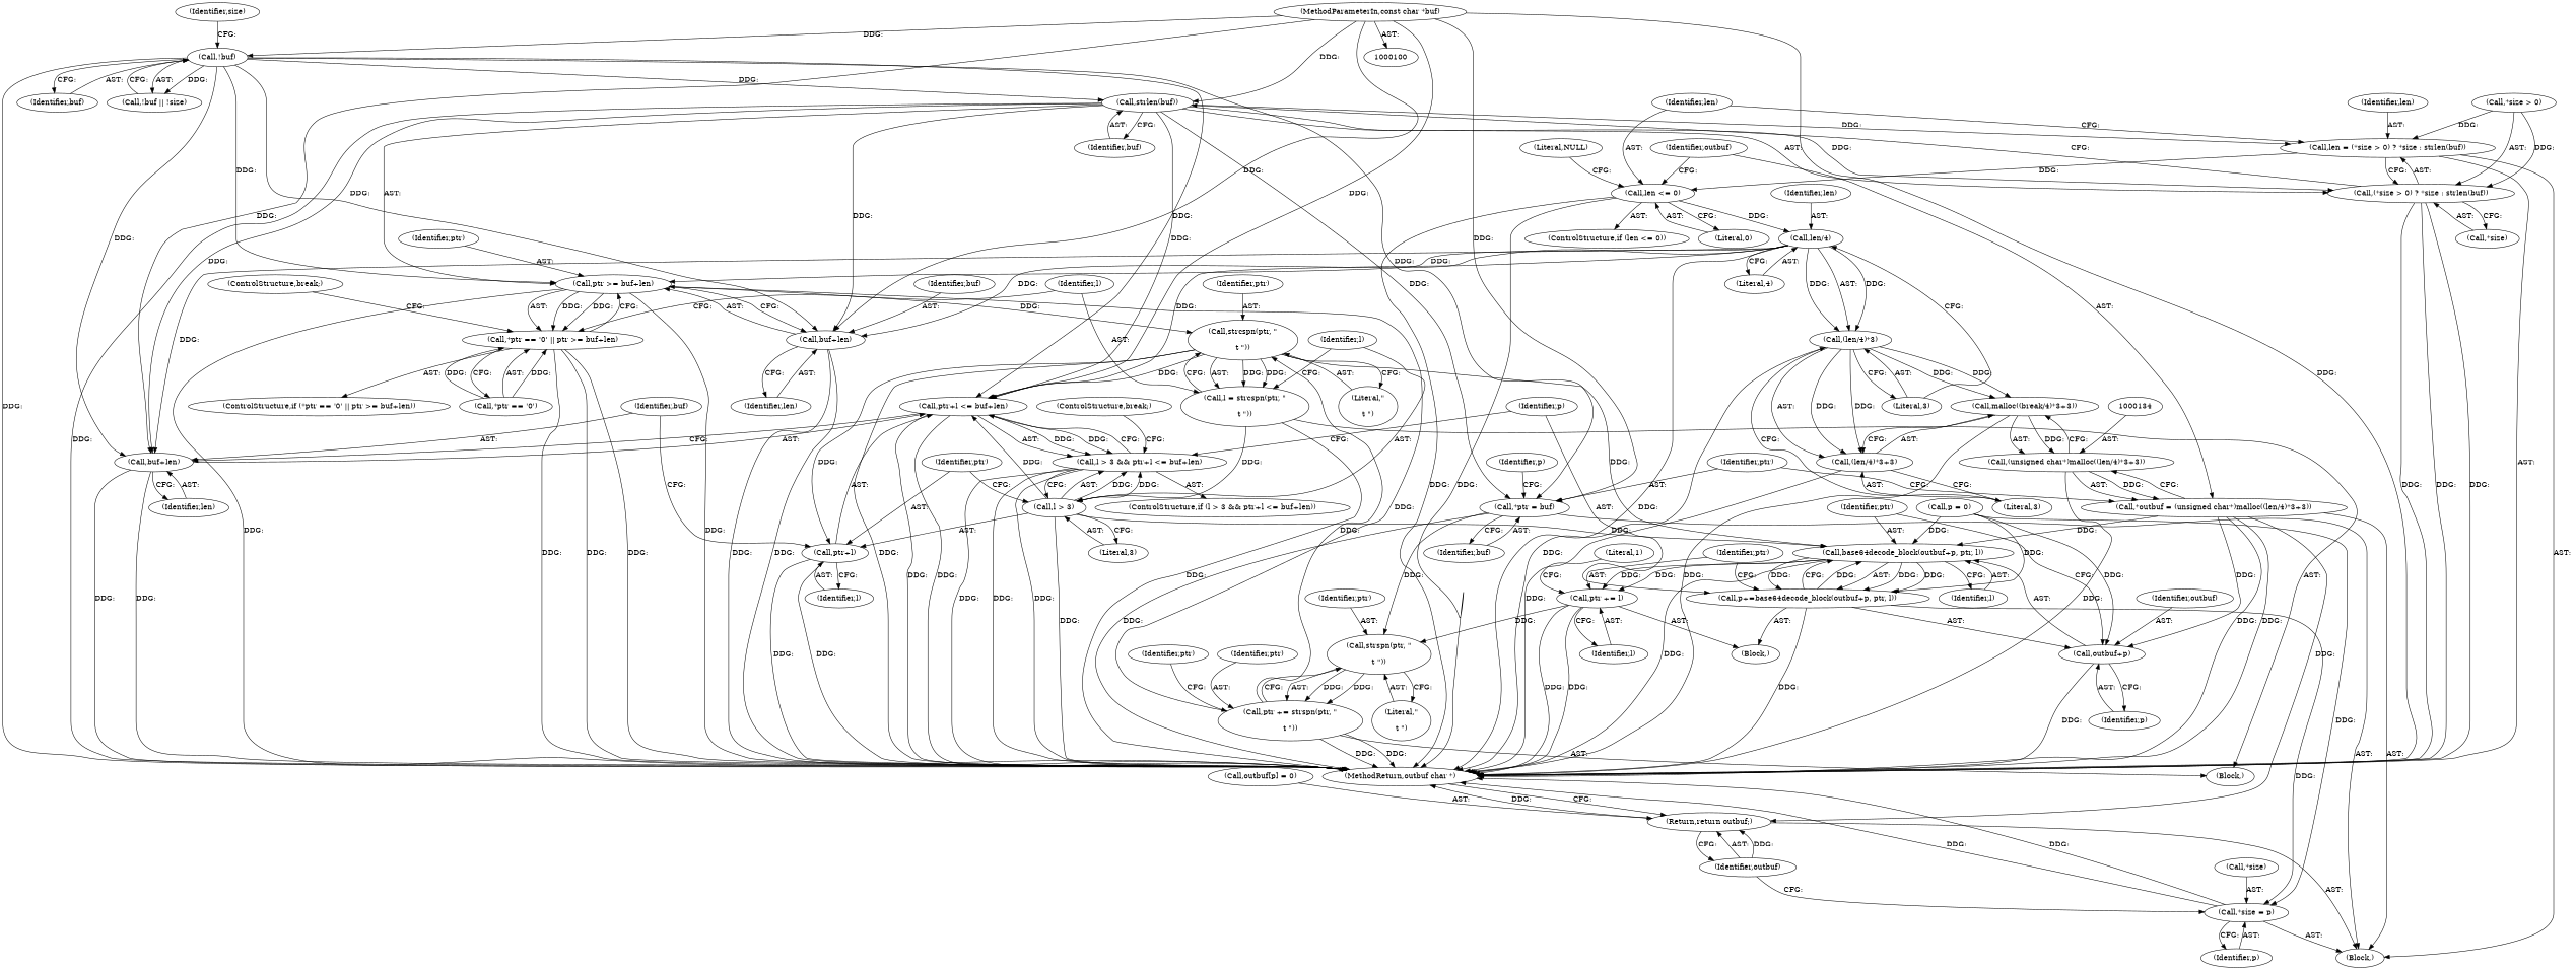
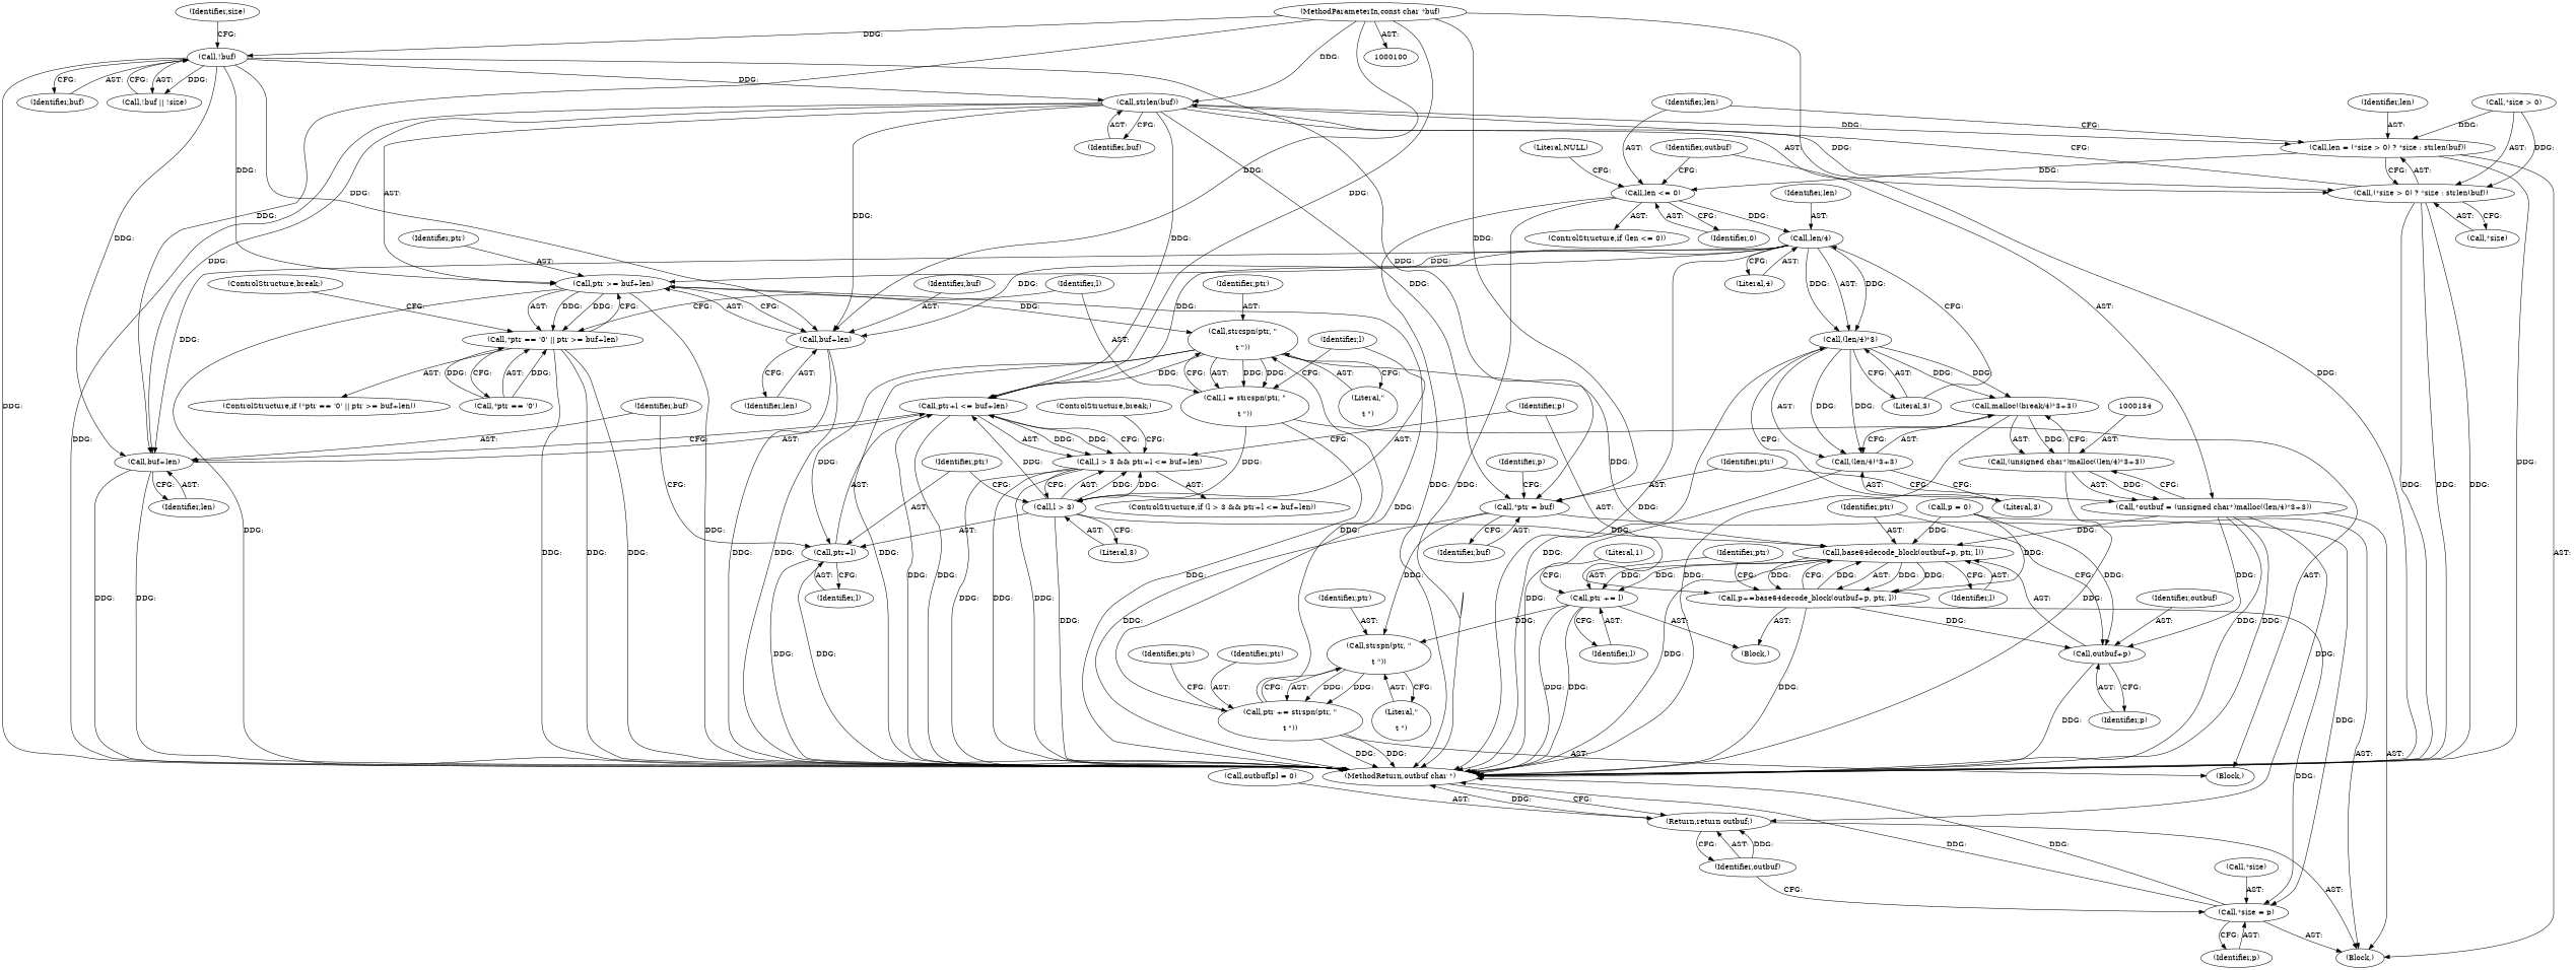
  digraph {
    n1 [label="(Call,strlen(buf))"]
    n2 [label="(Call,len = (*size > 0) ? *size : strlen(buf))"]
    n3 [label="(Call,ptr >= buf+len)"]
    n4 [label="(Call,ptr+l <= buf+len)"]
    n5 [label="(Call,buf+len)"]
    n6 [label="(Call,buf+len)"]
    n7 [label="(Call,(*size > 0) ? *size : strlen(buf))"]
    n8 [label="(Call,*ptr = buf)"]
    n9 [label="(MethodReturn,outbuf char *)"]
    n10 [label="(Identifier,buf)"]
    n11 [label="(Call,len <= 0)"]
    n12 [label="(Block,)"]
    n13 [label="(Call,strcspn(ptr, \"\r\n\t \"))"]
    n14 [label="(Call,*ptr == '\0' || ptr >= buf+len)"]
    n15 [label="(Call,l > 3 && ptr+l <= buf+len)"]
    n16 [label="(Identifier,len)"]
    n17 [label="(Identifier,len)"]
    n18 [label="(Call,*size)"]
    n19 [label="(Call,strspn(ptr, \"\r\n\t \"))"]
    n20 [label="(Identifier,buf)"]
    n21 [label="(Return,return outbuf;)"]
    n22 [label="(Call,!buf)"]
    n23 [label="(Identifier,buf)"]
    n24 [label="(Call,!buf || !size)"]
    n25 [label="(MethodParameterIn,const char *buf)"]
    1000100
    n27 [label="(Call,len/4)"]
-   n28 [label="(Literal,0)"]
+   n28 [label="(Identifier,0)"]
    n29 [label="(ControlStructure,if (len <= 0))"]
    n30 [label="(Call,(len/4)*3)"]
    n31 [label="(Literal,4)"]
    n32 [label="(Call,malloc((break/4)*3+3))"]
    n33 [label="(Call,(len/4)*3+3)"]
    n34 [label="(Literal,3)"]
    n35 [label="(Call,(unsigned char*)malloc((len/4)*3+3))"]
    n36 [label="(Literal,3)"]
    n37 [label="(Call,*outbuf = (unsigned char*)malloc((len/4)*3+3))"]
    n38 [label="(Call,base64decode_block(outbuf+p, ptr, l))"]
    n39 [label="(Call,outbuf+p)"]
    n40 [label="(Call,p+=base64decode_block(outbuf+p, ptr, l))"]
    n41 [label="(Call,ptr += l)"]
    n42 [label="(Identifier,l)"]
    n43 [label="(Identifier,p)"]
    n44 [label="(Identifier,outbuf)"]
    n45 [label="(Call,*size = p)"]
    n46 [label="(Block,)"]
    n47 [label="(Identifier,l)"]
    n48 [label="(Identifier,p)"]
    n49 [label="(Call,ptr += strspn(ptr, \"\r\n\t \"))"]
    n50 [label="(Literal,\"\r\n\t \")"]
    n51 [label="(Block,)"]
    n52 [label="(Call,l = strcspn(ptr, \"\r\n\t \"))"]
    n53 [label="(Call,ptr+l)"]
    n54 [label="(Literal,\"\r\n\t \")"]
    n55 [label="(Call,*ptr == '\0')"]
    n56 [label="(ControlStructure,if (*ptr == '\0' || ptr >= buf+len))"]
    n57 [label="(Call,l > 3)"]
    n58 [label="(Identifier,l)"]
    n59 [label="(Literal,3)"]
    n60 [label="(ControlStructure,if (l > 3 && ptr+l <= buf+len))"]
    n61 [label="(Call,*size > 0)"]
    n62 [label="(Identifier,l)"]
    n63 [label="(Identifier,ptr)"]
    n64 [label="(Identifier,l)"]
    n65 [label="(Identifier,ptr)"]
    n66 [label="(Identifier,outbuf)"]
    n67 [label="(Call,p = 0)"]
    n68 [label="(ControlStructure,break;)"]
    n69 [label="(Identifier,p)"]
    n70 [label="(Identifier,buf)"]
    n71 [label="(Identifier,len)"]
    n72 [label="(Identifier,len)"]
    n73 [label="(Literal,1)"]
    n74 [label="(Identifier,ptr)"]
    n75 [label="(Literal,NULL)"]
    n76 [label="(Identifier,ptr)"]
    n77 [label="(Identifier,ptr)"]
    n78 [label="(Identifier,ptr)"]
    n79 [label="(Identifier,size)"]
    n80 [label="(ControlStructure,break;)"]
    n81 [label="(Identifier,ptr)"]
    n82 [label="(Identifier,outbuf)"]
    n83 [label="(Identifier,p)"]
    n84 [label="(Call,*size)"]
    n85 [label="(Identifier,ptr)"]
    n86 [label="(Call,outbuf[p] = 0)"]
    n87 [label="(Identifier,len)"]
    n88 [label="(Identifier,ptr)"]
    n89 [label="(Identifier,buf)"]
    1000134
    n1 -> n2 [label="DDG: "]
    n1 -> n3 [label="AST: "]
    n1 -> n4 [label="DDG: "]
    n1 -> n5 [label="DDG: "]
    n1 -> n6 [label="DDG: "]
    n1 -> n7 [label="AST: "]
    n1 -> n7 [label="DDG: "]
    n1 -> n8 [label="DDG: "]
    n1 -> n9 [label="DDG: "]
    n1 -> n10 [label="CFG: "]
    n2 -> n7 [label="CFG: "]
-   n2 -> n9 [label="AST: "]
+   n2 -> n9 [label="DDG: "]
    n2 -> n11 [label="DDG: "]
    n2 -> n12 [label="AST: "]
    n3 -> n5 [label="CFG: "]
    n3 -> n9 [label="DDG: "]
    n3 -> n9 [label="DDG: "]
    n3 -> n13 [label="DDG: "]
    n3 -> n14 [label="AST: "]
    n3 -> n14 [label="DDG: "]
    n3 -> n14 [label="DDG: "]
    n4 -> n6 [label="CFG: "]
    n4 -> n9 [label="DDG: "]
    n4 -> n9 [label="DDG: "]
    n4 -> n15 [label="AST: "]
    n4 -> n15 [label="DDG: "]
    n4 -> n15 [label="DDG: "]
    n5 -> n3 [label="AST: "]
    n5 -> n9 [label="DDG: "]
    n5 -> n9 [label="DDG: "]
    n5 -> n16 [label="CFG: "]
    n6 -> n4 [label="AST: "]
    n6 -> n9 [label="DDG: "]
    n6 -> n9 [label="DDG: "]
    n6 -> n17 [label="CFG: "]
    n7 -> n1 [label="CFG: "]
    n7 -> n2 [label="AST: "]
    n7 -> n9 [label="DDG: "]
    n7 -> n9 [label="DDG: "]
    n7 -> n9 [label="DDG: "]
    n7 -> n18 [label="CFG: "]
    n8 -> n9 [label="DDG: "]
    n8 -> n12 [label="AST: "]
    n8 -> n19 [label="DDG: "]
    n8 -> n20 [label="CFG: "]
    n9 -> n21 [label="CFG: "]
    n10 -> n1 [label="AST: "]
    n11 -> n9 [label="DDG: "]
    n11 -> n9 [label="DDG: "]
    n11 -> n27 [label="DDG: "]
    n11 -> n28 [label="CFG: "]
    n11 -> n29 [label="AST: "]
    n13 -> n4 [label="DDG: "]
    n13 -> n9 [label="DDG: "]
    n13 -> n38 [label="DDG: "]
    n13 -> n52 [label="AST: "]
    n13 -> n52 [label="DDG: "]
    n13 -> n52 [label="DDG: "]
    n13 -> n53 [label="DDG: "]
    n13 -> n54 [label="CFG: "]
    n14 -> n3 [label="CFG: "]
    n14 -> n9 [label="DDG: "]
    n14 -> n9 [label="DDG: "]
    n14 -> n9 [label="DDG: "]
    n14 -> n55 [label="CFG: "]
    n14 -> n56 [label="AST: "]
    n15 -> n4 [label="CFG: "]
    n15 -> n9 [label="DDG: "]
    n15 -> n9 [label="DDG: "]
    n15 -> n9 [label="DDG: "]
    n15 -> n57 [label="CFG: "]
    n15 -> n60 [label="AST: "]
    n16 -> n5 [label="AST: "]
    n17 -> n6 [label="AST: "]
    n18 -> n7 [label="AST: "]
    n19 -> n49 [label="AST: "]
    n19 -> n49 [label="DDG: "]
    n19 -> n49 [label="DDG: "]
    n19 -> n50 [label="CFG: "]
    n20 -> n8 [label="AST: "]
    n21 -> n9 [label="DDG: "]
    n21 -> n12 [label="AST: "]
    n21 -> n44 [label="CFG: "]
    n22 -> n1 [label="DDG: "]
    n22 -> n3 [label="DDG: "]
-   n22 -> n4 [label="DDG: "]
    n22 -> n5 [label="DDG: "]
    n22 -> n6 [label="DDG: "]
    n22 -> n8 [label="DDG: "]
    n22 -> n9 [label="DDG: "]
    n22 -> n23 [label="CFG: "]
    n22 -> n24 [label="AST: "]
    n22 -> n24 [label="DDG: "]
    n23 -> n22 [label="AST: "]
    n24 -> n22 [label="CFG: "]
    n25 -> n1 [label="DDG: "]
    n25 -> n4 [label="DDG: "]
    n25 -> n5 [label="DDG: "]
    n25 -> n6 [label="DDG: "]
    n25 -> n8 [label="DDG: "]
    n25 -> n9 [label="DDG: "]
    n25 -> n22 [label="DDG: "]
    n25 -> 1000100 [label="AST: "]
    n27 -> n3 [label="DDG: "]
    n27 -> n4 [label="DDG: "]
    n27 -> n5 [label="DDG: "]
    n27 -> n6 [label="DDG: "]
    n27 -> n9 [label="DDG: "]
    n27 -> n30 [label="AST: "]
    n27 -> n30 [label="DDG: "]
    n27 -> n30 [label="DDG: "]
    n27 -> n31 [label="CFG: "]
    n28 -> n11 [label="AST: "]
    n30 -> n9 [label="DDG: "]
    n30 -> n32 [label="DDG: "]
    n30 -> n32 [label="DDG: "]
    n30 -> n33 [label="AST: "]
    n30 -> n33 [label="DDG: "]
    n30 -> n33 [label="DDG: "]
    n30 -> n34 [label="CFG: "]
    n31 -> n27 [label="AST: "]
    n32 -> n9 [label="DDG: "]
    n32 -> n33 [label="CFG: "]
    n32 -> n35 [label="AST: "]
    n32 -> n35 [label="DDG: "]
    n33 -> n9 [label="DDG: "]
    n33 -> n32 [label="AST: "]
    n33 -> n36 [label="CFG: "]
    n34 -> n27 [label="CFG: "]
    n34 -> n30 [label="AST: "]
    n35 -> n9 [label="DDG: "]
    n35 -> n32 [label="CFG: "]
    n35 -> n37 [label="AST: "]
    n35 -> n37 [label="DDG: "]
    n36 -> n30 [label="CFG: "]
    n36 -> n33 [label="AST: "]
    n37 -> n9 [label="DDG: "]
    n37 -> n9 [label="DDG: "]
    n37 -> n12 [label="AST: "]
    n37 -> n21 [label="DDG: "]
    n37 -> n35 [label="CFG: "]
    n37 -> n38 [label="DDG: "]
    n37 -> n39 [label="DDG: "]
    n38 -> n9 [label="DDG: "]
    n38 -> n40 [label="AST: "]
    n38 -> n40 [label="DDG: "]
    n38 -> n40 [label="DDG: "]
    n38 -> n40 [label="DDG: "]
    n38 -> n41 [label="DDG: "]
    n38 -> n41 [label="DDG: "]
    n38 -> n42 [label="CFG: "]
    n39 -> n9 [label="DDG: "]
    n39 -> n38 [label="AST: "]
    n39 -> n43 [label="CFG: "]
    n40 -> n9 [label="DDG: "]
    n40 -> n38 [label="CFG: "]
    n40 -> n38 [label="DDG: "]
-   n40 -> n39 [label="AST: "]
+   n40 -> n39 [label="DDG: "]
    n40 -> n45 [label="DDG: "]
    n40 -> n46 [label="AST: "]
    n41 -> n9 [label="DDG: "]
    n41 -> n9 [label="DDG: "]
    n41 -> n19 [label="DDG: "]
    n41 -> n46 [label="AST: "]
    n41 -> n47 [label="CFG: "]
    n42 -> n38 [label="AST: "]
    n43 -> n39 [label="AST: "]
    n44 -> n21 [label="AST: "]
    n44 -> n21 [label="DDG: "]
    n44 -> n45 [label="CFG: "]
    n45 -> n9 [label="DDG: "]
    n45 -> n9 [label="DDG: "]
    n45 -> n12 [label="AST: "]
    n45 -> n48 [label="CFG: "]
    n47 -> n41 [label="AST: "]
    n48 -> n45 [label="AST: "]
    n49 -> n3 [label="DDG: "]
    n49 -> n9 [label="DDG: "]
    n49 -> n9 [label="DDG: "]
    n49 -> n13 [label="DDG: "]
    n49 -> n19 [label="CFG: "]
    n49 -> n51 [label="AST: "]
    n50 -> n19 [label="AST: "]
    n52 -> n9 [label="DDG: "]
    n52 -> n13 [label="CFG: "]
    n52 -> n51 [label="AST: "]
    n52 -> n57 [label="DDG: "]
    n53 -> n4 [label="AST: "]
    n53 -> n9 [label="DDG: "]
    n53 -> n9 [label="DDG: "]
    n53 -> n58 [label="CFG: "]
    n54 -> n13 [label="AST: "]
    n55 -> n14 [label="AST: "]
    n55 -> n14 [label="DDG: "]
    n55 -> n14 [label="DDG: "]
    n57 -> n4 [label="DDG: "]
    n57 -> n9 [label="DDG: "]
    n57 -> n15 [label="AST: "]
    n57 -> n15 [label="DDG: "]
    n57 -> n15 [label="DDG: "]
    n57 -> n38 [label="DDG: "]
    n57 -> n53 [label="AST: "]
    n57 -> n59 [label="CFG: "]
    n58 -> n53 [label="AST: "]
    n59 -> n57 [label="AST: "]
    n61 -> n2 [label="DDG: "]
    n61 -> n7 [label="AST: "]
    n61 -> n7 [label="DDG: "]
    n62 -> n14 [label="CFG: "]
    n62 -> n52 [label="AST: "]
    n63 -> n38 [label="AST: "]
    n63 -> n39 [label="CFG: "]
    n64 -> n52 [label="CFG: "]
    n64 -> n57 [label="AST: "]
    n65 -> n49 [label="CFG: "]
    n66 -> n11 [label="CFG: "]
    n66 -> n37 [label="AST: "]
    n67 -> n38 [label="DDG: "]
    n67 -> n39 [label="DDG: "]
    n67 -> n40 [label="DDG: "]
    n67 -> n45 [label="DDG: "]
    n68 -> n14 [label="CFG: "]
    n69 -> n8 [label="CFG: "]
    n70 -> n6 [label="AST: "]
    n70 -> n53 [label="CFG: "]
    n71 -> n2 [label="CFG: "]
    n71 -> n11 [label="AST: "]
    n72 -> n27 [label="AST: "]
    n73 -> n41 [label="CFG: "]
    n74 -> n19 [label="AST: "]
    n75 -> n11 [label="CFG: "]
    n76 -> n49 [label="AST: "]
    n77 -> n53 [label="AST: "]
    n77 -> n57 [label="CFG: "]
    n78 -> n3 [label="AST: "]
    n79 -> n22 [label="CFG: "]
    n80 -> n15 [label="CFG: "]
    n81 -> n40 [label="CFG: "]
    n81 -> n41 [label="AST: "]
    n82 -> n39 [label="AST: "]
    n83 -> n15 [label="CFG: "]
    n83 -> n40 [label="AST: "]
    n84 -> n45 [label="AST: "]
    n85 -> n13 [label="AST: "]
    n86 -> n21 [label="AST: "]
    n87 -> n2 [label="AST: "]
    n88 -> n8 [label="AST: "]
    n88 -> n37 [label="CFG: "]
    n89 -> n5 [label="AST: "]
    1000134 -> n35 [label="AST: "]
  }
